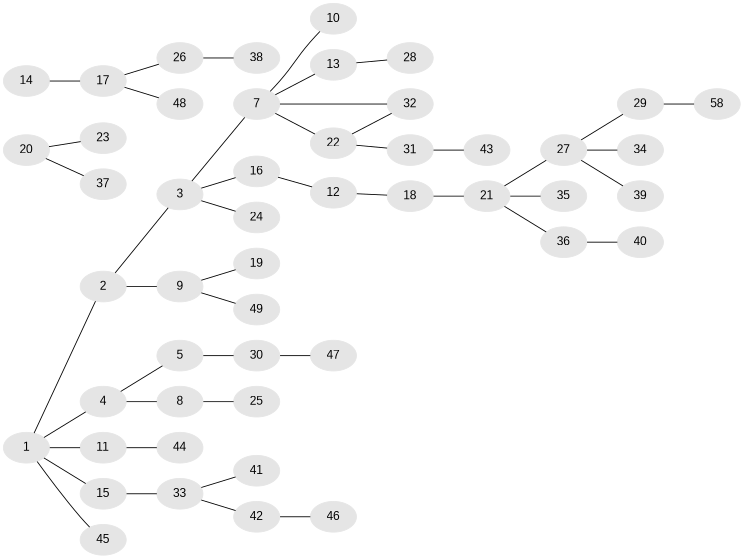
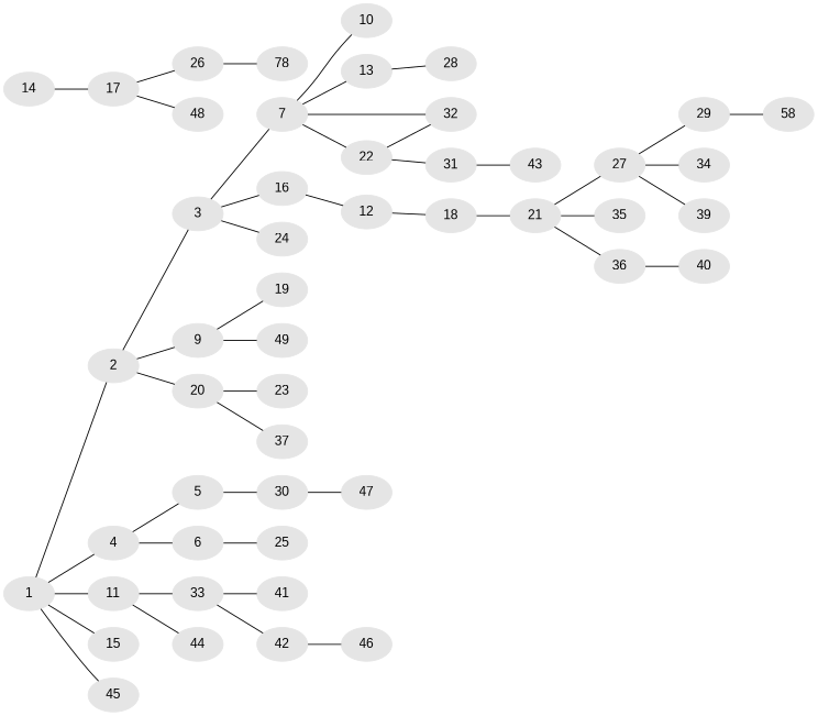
  graph {
    fontname="Liberation Sans"
    rankdir=LR
    node [color=gray90 fontname="Liberation Sans" style=filled]
    edge [fontname="Liberation Sans"]
    1
    2
    4
    11
    15
    45
    3
    9
    20
    5
-   6 [label=8]
+   6
    33
    44
    7
    16
    24
    19
    49
    23
    37
    10
    13
    22
    32
    12
    18
    30
    25
    47
    28
    31
    14
    17
    41
    42
    21
    26
    48
-   38
+   38 [label=78]
    27
    35
    36
    29
    34
    39
    40
    43
    n48 [label=58]
    46
    1 -- 2
    1 -- 4
    1 -- 11
    1 -- 15
    1 -- 45
    2 -- 3
    2 -- 9
+   2 -- 20
    4 -- 5
    4 -- 6
-   15 -- 33
+   11 -- 33
    11 -- 44
    3 -- 7
    3 -- 16
    3 -- 24
    9 -- 19
    9 -- 49
    20 -- 23
    20 -- 37
    5 -- 30
    6 -- 25
    33 -- 41
    33 -- 42
    7 -- 10
    7 -- 13
    7 -- 22
    7 -- 32
    16 -- 12
    13 -- 28
    22 -- 32
    22 -- 31
    12 -- 18
    18 -- 21
    30 -- 47
    31 -- 43
    14 -- 17
    17 -- 26
    17 -- 48
    42 -- 46
    21 -- 27
    21 -- 35
    21 -- 36
    26 -- 38
    27 -- 29
    27 -- 34
    27 -- 39
    36 -- 40
    29 -- n48
  }
